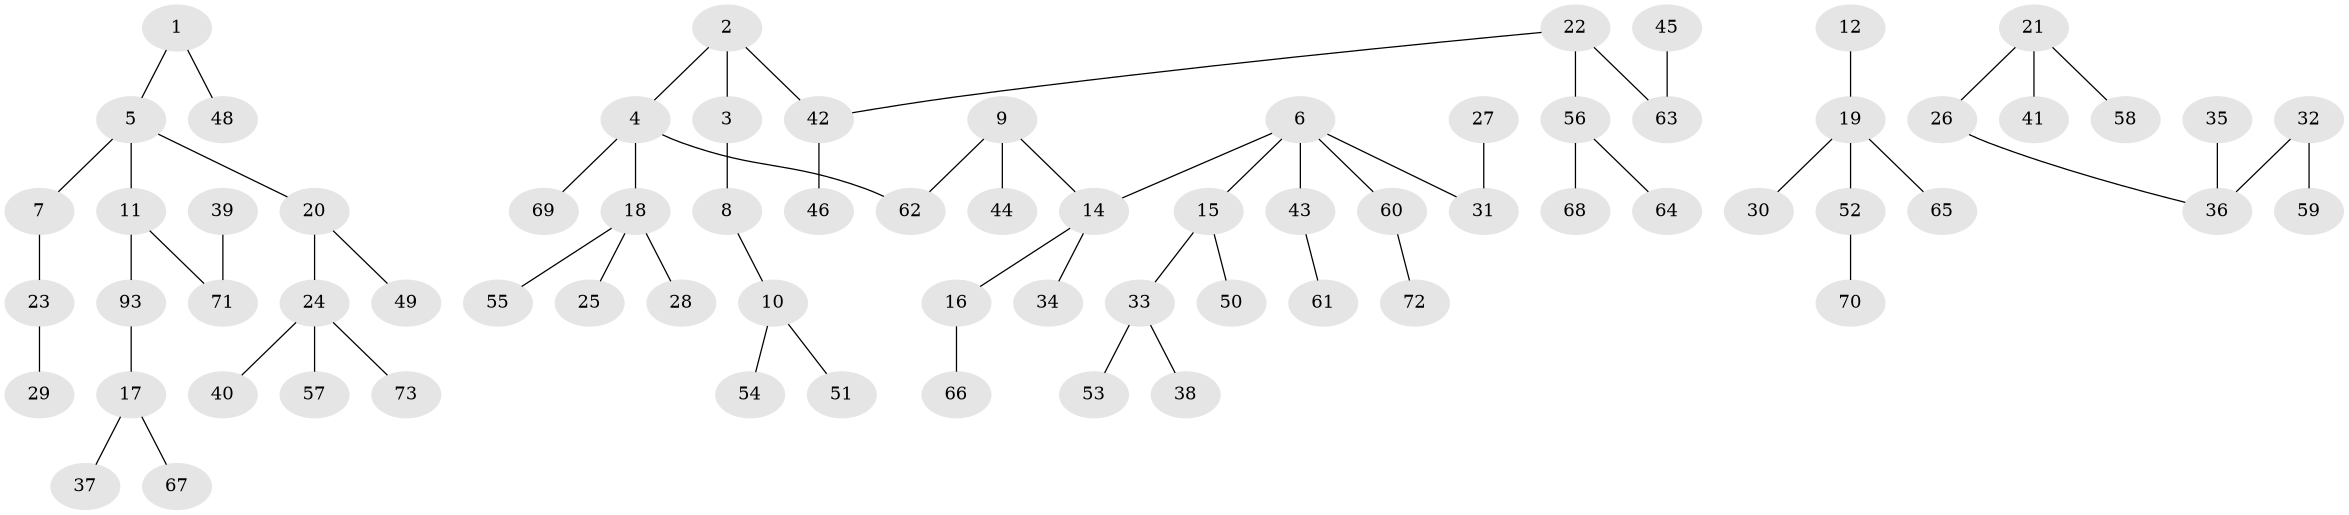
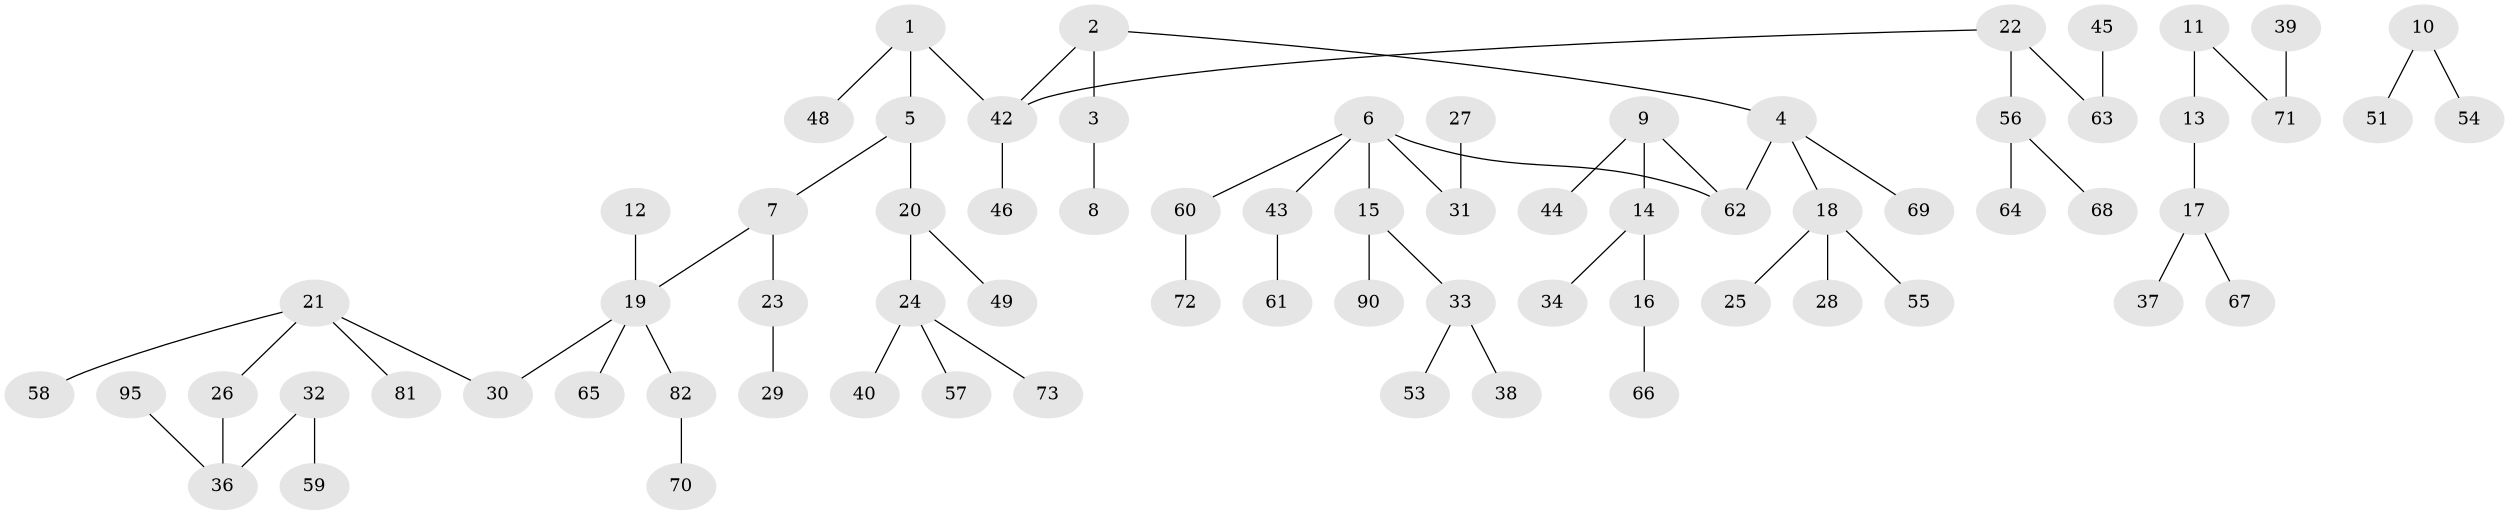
  graph {
    node [color=gray90 style=filled]
    edge [weight=1.0]
    1
    5
    42
    48
    7
    11
    20
    46
    2
    3
    4
    8
    18
    62
    69
    10
    25
    28
    55
    19
    23
-   13 [label=93]
+   13
    71
    24
    49
    6
    15
    31
    43
    60
    33
-   50
+   50 [label=90]
    61
    72
    30
-   52
+   52 [label=82]
    65
    29
    51
    54
    9
    14
    44
    16
    34
    17
    12
    37
    67
    66
    38
    53
    70
    40
    57
    73
    21
    26
-   41
+   41 [label=81]
    58
    36
    22
    56
    63
    64
    68
    27
    32
    59
-   35
+   35 [label=95]
    39
    45
    1 -- 5
+   1 -- 42
    1 -- 48
    5 -- 7
-   5 -- 11
    5 -- 20
    42 -- 46
+   7 -- 19
    7 -- 23
    11 -- 13
    11 -- 71
    20 -- 24
    20 -- 49
    2 -- 42
    2 -- 3
    2 -- 4
    3 -- 8
    4 -- 18
    4 -- 62
    4 -- 69
-   8 -- 10
    18 -- 25
    18 -- 28
    18 -- 55
    10 -- 51
    10 -- 54
    19 -- 30
    19 -- 52
    19 -- 65
    23 -- 29
    13 -- 17
    24 -- 40
    24 -- 57
    24 -- 73
-   6 -- 14
+   6 -- 62
    6 -- 15
    6 -- 31
    6 -- 43
    6 -- 60
    15 -- 33
    15 -- 50
    43 -- 61
    60 -- 72
    33 -- 38
    33 -- 53
    52 -- 70
    9 -- 62
    9 -- 14
    9 -- 44
    14 -- 16
    14 -- 34
    16 -- 66
    17 -- 37
    17 -- 67
    12 -- 19
+   21 -- 30
    21 -- 26
    21 -- 41
    21 -- 58
    26 -- 36
    22 -- 42
    22 -- 56
    22 -- 63
    56 -- 64
    56 -- 68
    27 -- 31
    32 -- 36
    32 -- 59
    35 -- 36
    39 -- 71
    45 -- 63
  }
